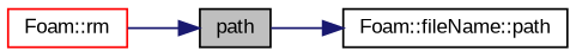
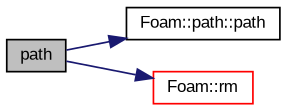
  digraph {
    fontname="Liberation Sans"
    rankdir=LR
    node [color=black fontname="Liberation Sans" fontsize=10 shape=record]
    edge [color=midnightblue fontname="Liberation Sans" fontsize=10 labelfontname=Helvetica labelfontsize=10 style=solid]
    n1 [fillcolor=grey75 fontcolor=black height=0.2 label=path style=filled width=0.4]
-   n2 [height=0.2 label="Foam::fileName::path" width=0.4]
+   n2 [height=0.2 label="Foam::path::path" width=0.4]
    n3 [color=red height=0.2 label="Foam::rm" width=0.4]
    n1 -> n2
-   n3 -> n1
+   n1 -> n3
  }
